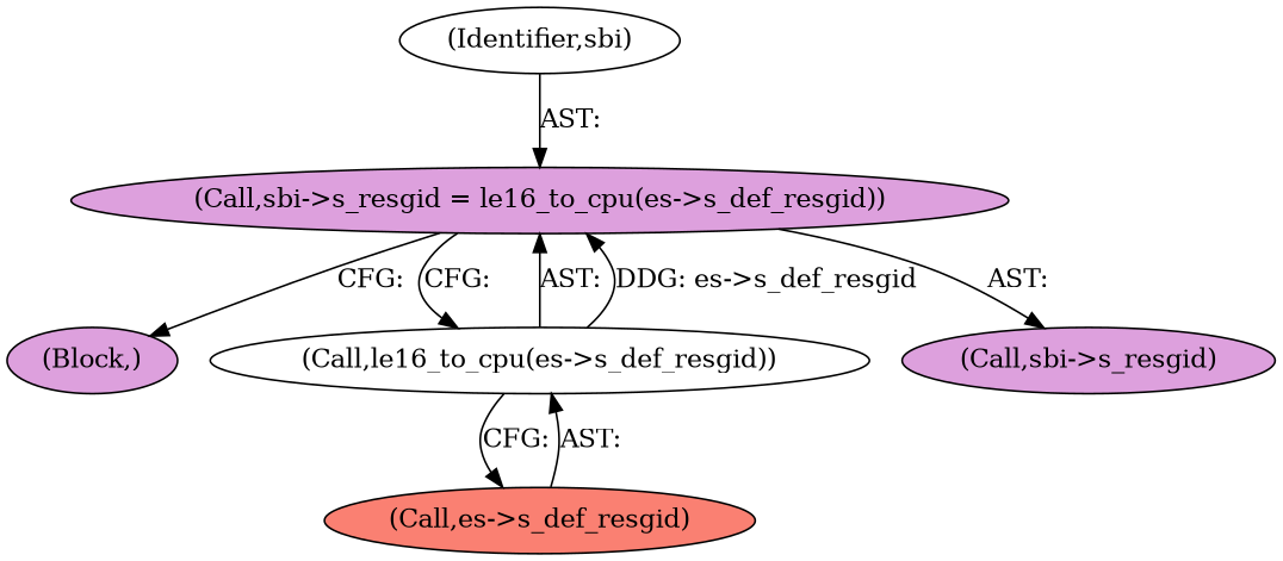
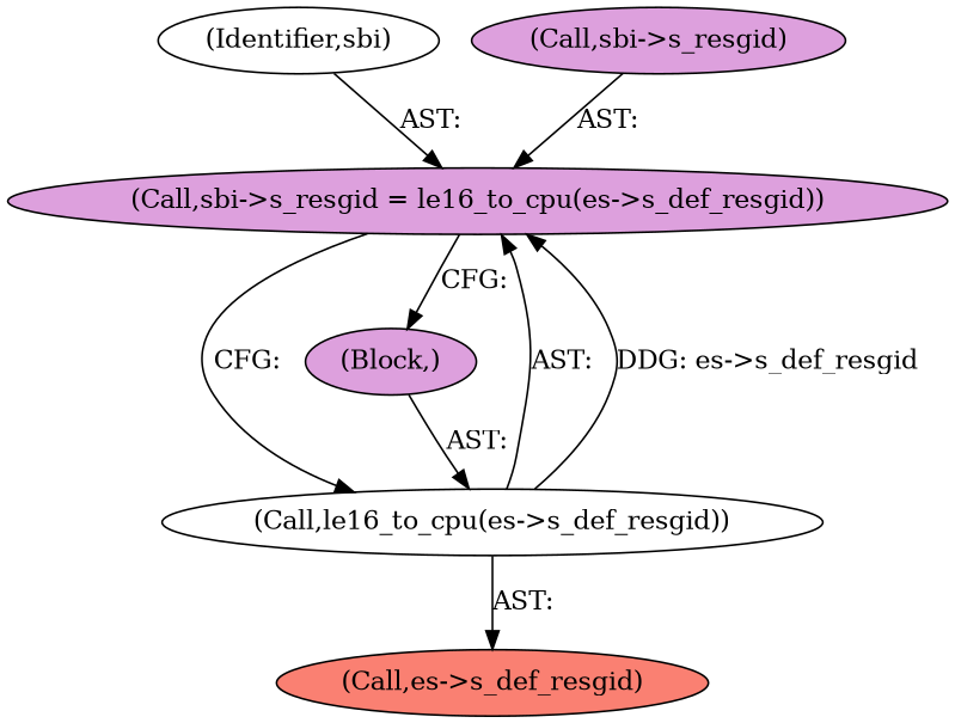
  digraph {
    node [fillcolor=plum style=filled]
    n1 [label="(Call,sbi->s_resgid = le16_to_cpu(es->s_def_resgid))"]
    n2 [fillcolor=white label="(Call,le16_to_cpu(es->s_def_resgid))"]
    n3 [label="(Block,)"]
    n4 [fillcolor=salmon label="(Call,es->s_def_resgid)"]
    n5 [fillcolor=white label="(Identifier,sbi)"]
    n6 [label="(Call,sbi->s_resgid)"]
    n1 -> n2 [label="CFG: "]
    n1 -> n3 [label="CFG: "]
    n2 -> n1 [label="AST: "]
    n2 -> n1 [label="DDG: es->s_def_resgid"]
-   n2 -> n4 [label="CFG: "]
-   n4 -> n2 [label="AST: "]
+   n2 -> n4 [label="AST: "]
+   n3 -> n2 [label="AST: "]
    n5 -> n1 [label="AST: "]
-   n1 -> n6 [label="AST: "]
+   n6 -> n1 [label="AST: "]
  }
